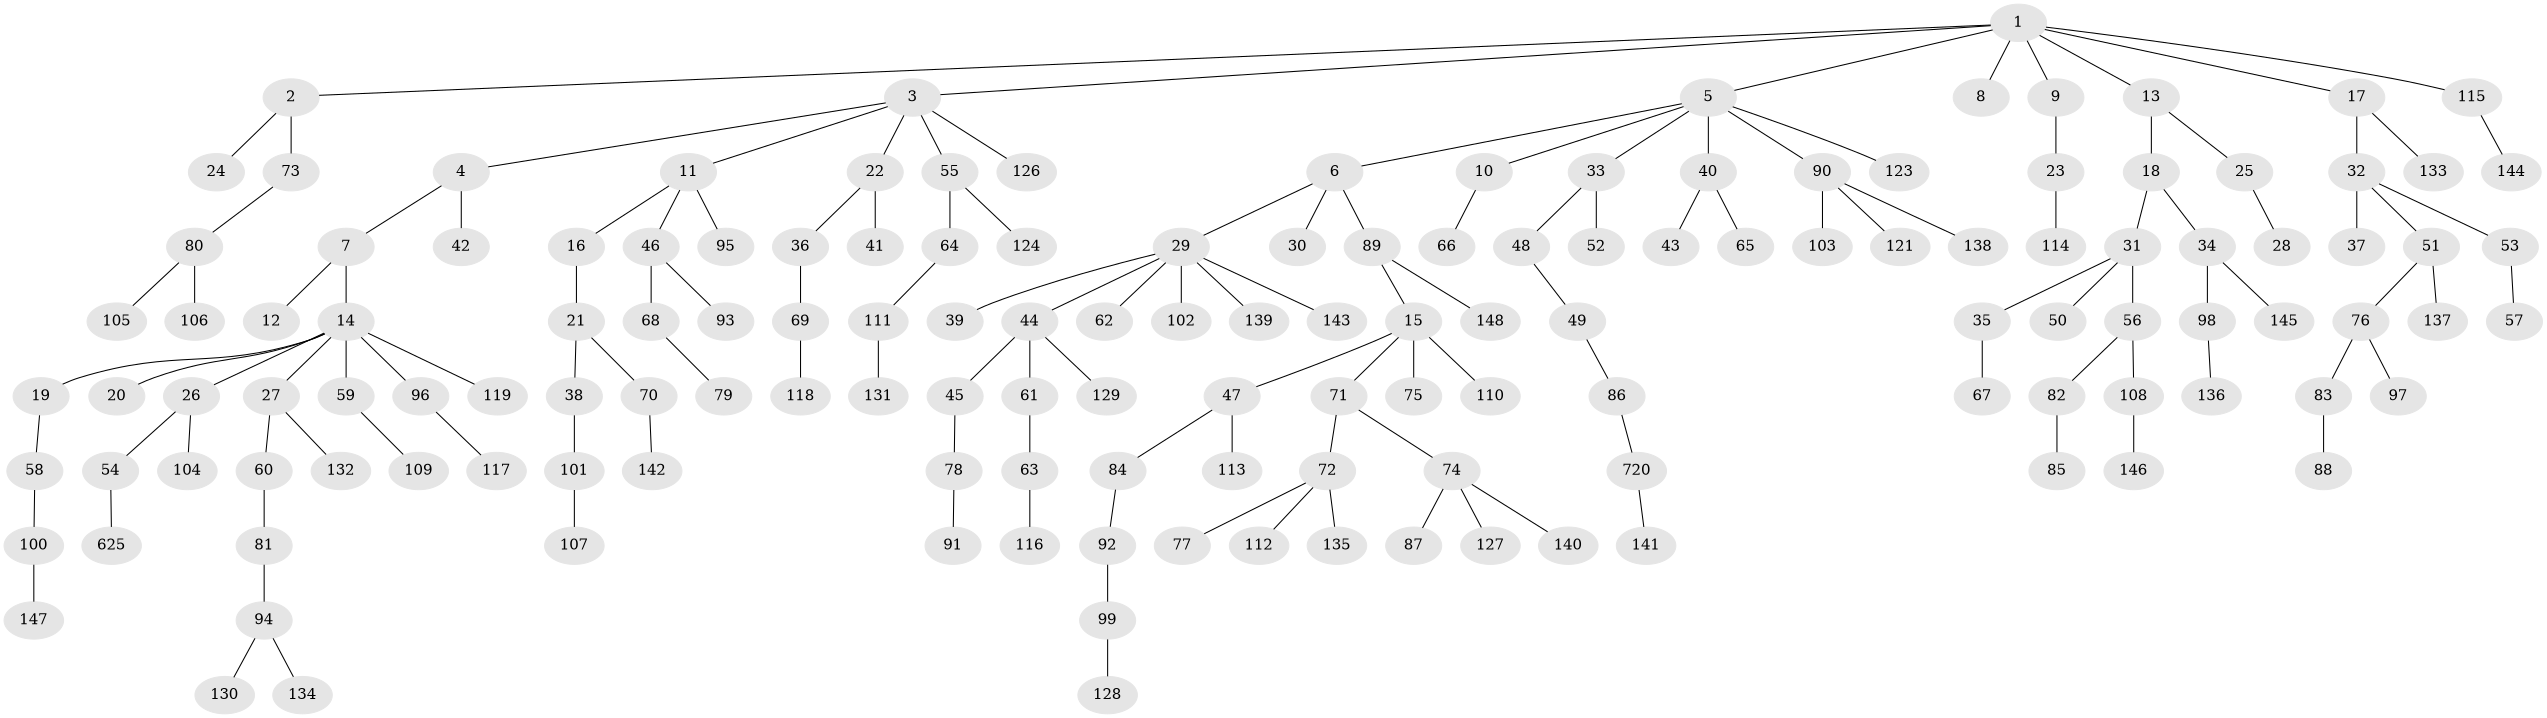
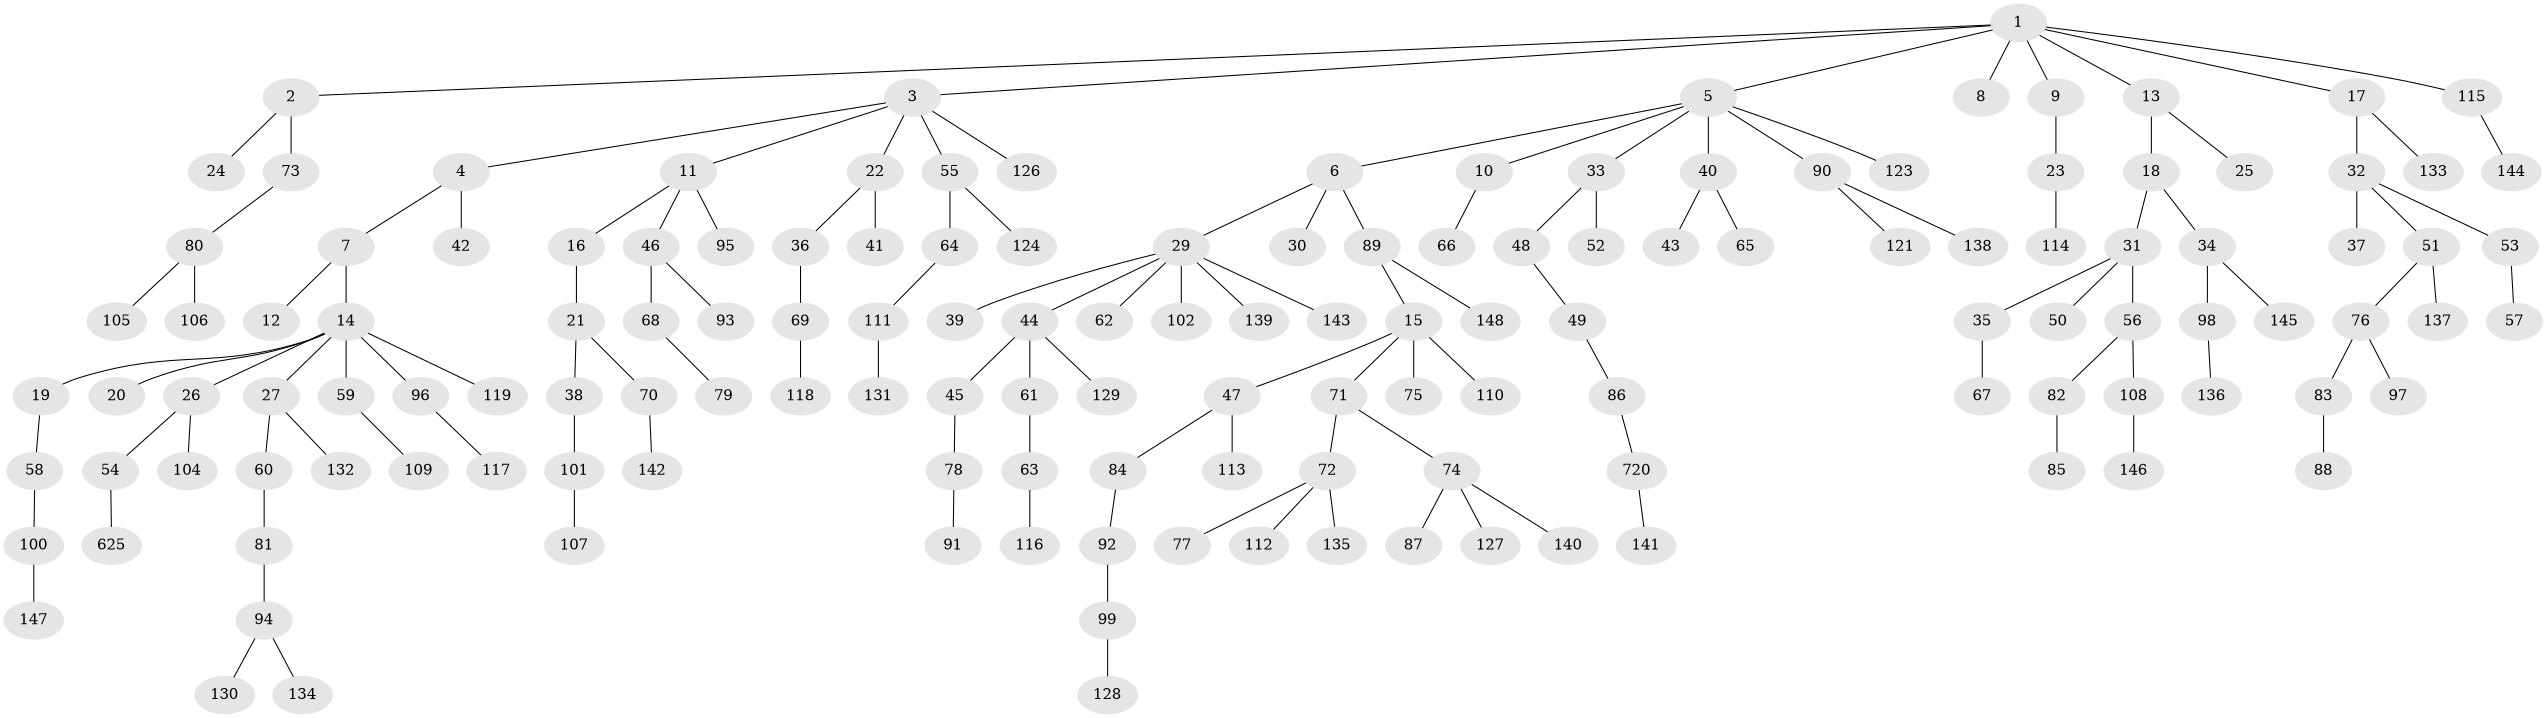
  graph {
    node [color=gray90 style=filled]
    1
    2
    3
    5
    8
    9
    13
    17
    115
    24
    73
    4
    11
    22
    55
    126
    6
    10
    33
    40
    90
    123
    23
    18
    25
    32
    133
    144
    80
    7
    42
    16
    46
    95
    36
    41
    64
    124
    12
    14
    29
    30
    89
    66
    48
    52
    43
    65
-   103
    121
    138
    15
    47
    71
    75
    110
    39
    44
    62
    102
    139
    143
    148
    19
    20
    26
    27
    59
    96
    119
    114
    21
    68
    93
    31
    34
-   28
    58
    54
    104
    60
    132
    109
    117
    84
    113
    72
    74
    38
    70
    37
    51
    53
    35
    50
    56
    98
    145
    100
    101
    142
    69
    n103 [label=625]
    81
    45
    61
    129
    67
    82
    108
    76
    137
    57
    49
    136
    118
    107
    78
    63
    91
    79
    92
    86
    n124 [label=720]
    83
    97
    111
    85
    146
    147
    94
    116
    131
    77
    112
    135
    87
    127
    140
    105
    106
    88
    130
    134
    99
    141
    128
    1 -- 2
    1 -- 3
    1 -- 5
    1 -- 8
    1 -- 9
    1 -- 13
    1 -- 17
    1 -- 115
    2 -- 24
    2 -- 73
    3 -- 4
    3 -- 11
    3 -- 22
    3 -- 55
    3 -- 126
    5 -- 6
    5 -- 10
    5 -- 33
    5 -- 40
    5 -- 90
    5 -- 123
    9 -- 23
    13 -- 18
    13 -- 25
    17 -- 32
    17 -- 133
    115 -- 144
    73 -- 80
    4 -- 7
    4 -- 42
    11 -- 16
    11 -- 46
    11 -- 95
    22 -- 36
    22 -- 41
    55 -- 64
    55 -- 124
    6 -- 29
    6 -- 30
    6 -- 89
    10 -- 66
    33 -- 48
    33 -- 52
    40 -- 43
    40 -- 65
-   90 -- 103
    90 -- 121
    90 -- 138
    23 -- 114
    18 -- 31
    18 -- 34
-   25 -- 28
    32 -- 37
    32 -- 51
    32 -- 53
    80 -- 105
    80 -- 106
    7 -- 12
    7 -- 14
    16 -- 21
    46 -- 68
    46 -- 93
    36 -- 69
    64 -- 111
    14 -- 19
    14 -- 20
    14 -- 26
    14 -- 27
    14 -- 59
    14 -- 96
    14 -- 119
    29 -- 39
    29 -- 44
    29 -- 62
    29 -- 102
    29 -- 139
    29 -- 143
    89 -- 15
    89 -- 148
    48 -- 49
    15 -- 47
    15 -- 71
    15 -- 75
    15 -- 110
    47 -- 84
    47 -- 113
    71 -- 72
    71 -- 74
    44 -- 45
    44 -- 61
    44 -- 129
    19 -- 58
    26 -- 54
    26 -- 104
    27 -- 60
    27 -- 132
    59 -- 109
    96 -- 117
    21 -- 38
    21 -- 70
    68 -- 79
    31 -- 35
    31 -- 50
    31 -- 56
    34 -- 98
    34 -- 145
    58 -- 100
    54 -- n103
    60 -- 81
    84 -- 92
    72 -- 77
    72 -- 112
    72 -- 135
    74 -- 87
    74 -- 127
    74 -- 140
    38 -- 101
    70 -- 142
    51 -- 76
    51 -- 137
    53 -- 57
    35 -- 67
    56 -- 82
    56 -- 108
    98 -- 136
    100 -- 147
    101 -- 107
    69 -- 118
    81 -- 94
    45 -- 78
    61 -- 63
    82 -- 85
    108 -- 146
    76 -- 83
    76 -- 97
    49 -- 86
    78 -- 91
    63 -- 116
    92 -- 99
    86 -- n124
    n124 -- 141
    83 -- 88
    111 -- 131
    94 -- 130
    94 -- 134
    99 -- 128
  }
